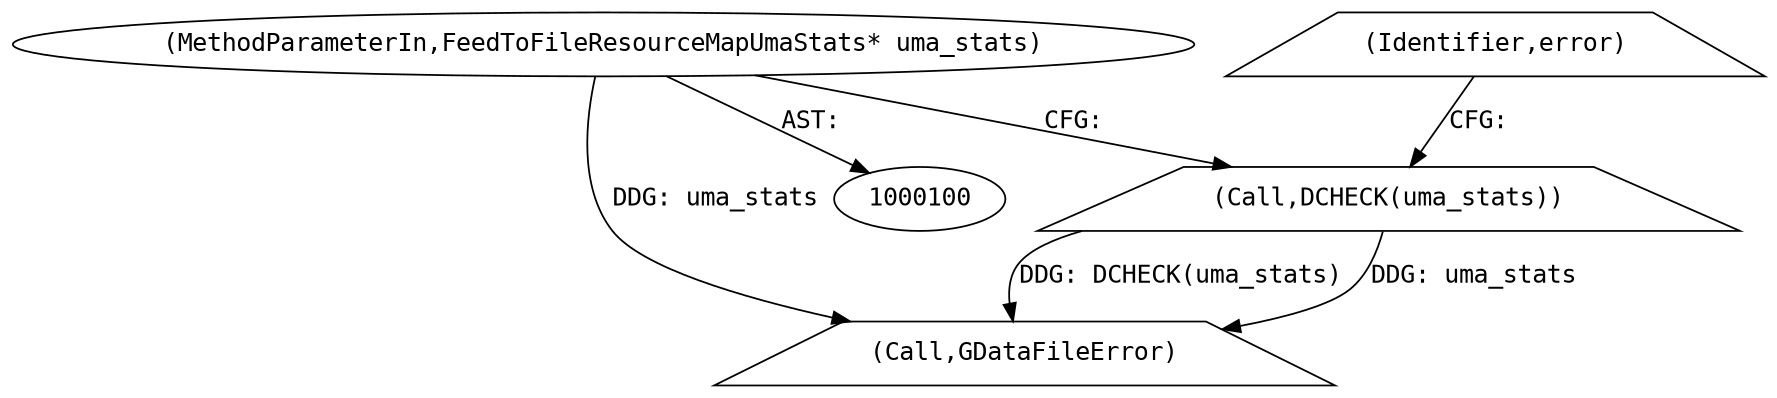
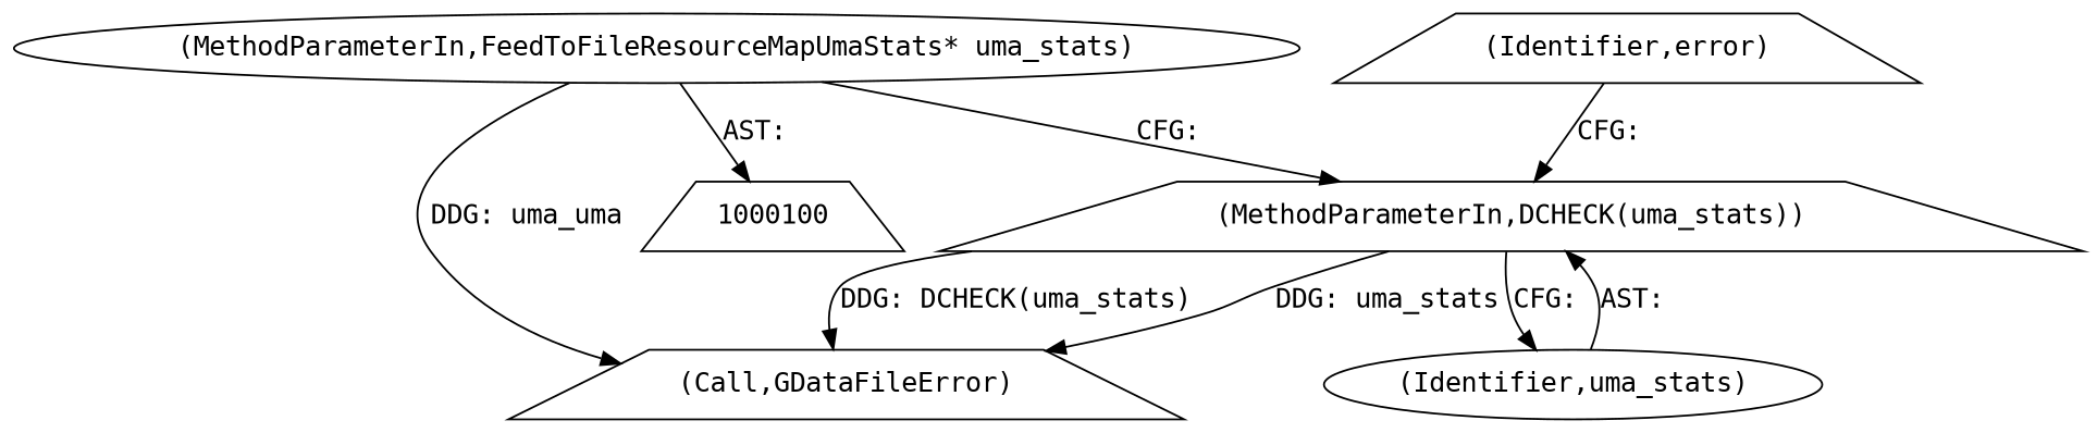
  digraph {
    fontname="DejaVu Sans Mono"
    node [fontname="DejaVu Sans Mono" shape=trapezium]
    edge [fontname="DejaVu Sans Mono"]
-   n1 [label="(Call,DCHECK(uma_stats))"]
+   n1 [label="(MethodParameterIn,DCHECK(uma_stats))"]
    n2 [label="(Call,GDataFileError)"]
+   n3 [label="(Identifier,uma_stats)" shape=ellipse]
    n4 [label="(MethodParameterIn,FeedToFileResourceMapUmaStats* uma_stats)" shape=ellipse]
-   1000100 [shape=ellipse]
+   1000100
    n6 [label="(Identifier,error)"]
    n1 -> n2 [label="DDG: uma_stats"]
    n1 -> n2 [label="DDG: DCHECK(uma_stats)"]
+   n1 -> n3 [label="CFG: "]
+   n3 -> n1 [label="AST: "]
    n4 -> n1 [label="CFG: "]
-   n4 -> n2 [label="DDG: uma_stats"]
+   n4 -> n2 [label="DDG: uma_uma"]
    n4 -> 1000100 [label="AST: "]
    n6 -> n1 [label="CFG: "]
  }
